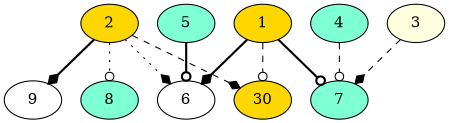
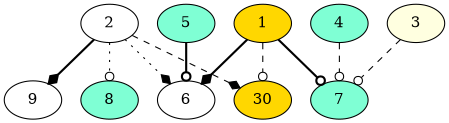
  digraph {
    node [alpha=0.07 fillcolor=aquamarine style=filled]
    edge [arrowhead=odot style=bold]
    1 [expect_size=17055744 fillcolor=gold]
    6 [alpha=0.01 expect_size=50936832 fillcolor=white]
    7 [alpha=0.10 expect_size=40105984]
    n4 [alpha=0.06 expect_size=7251968 fillcolor=gold label=30]
-   2 [alpha=0.10 expect_size=11102208 fillcolor=gold]
+   2 [alpha=0.10 expect_size=11102208 fillcolor=white]
    8 [alpha=0.14 expect_size=10576896]
    9 [alpha=0.01 expect_size=17162240 fillcolor=white]
    3 [expect_size=12639232 fillcolor=lightyellow]
    4 [alpha=0.05 expect_size=26981376]
    5 [alpha=0.12 expect_size=49896448]
    1 -> 6 [arrowhead=diamond]
    1 -> 7
    1 -> n4 [style=dashed]
    2 -> 6 [arrowhead=diamond style=dotted]
    2 -> n4 [arrowhead=diamond style=dashed]
    2 -> 8 [style=dotted]
    2 -> 9 [arrowhead=diamond]
-   3 -> 7 [arrowhead=diamond style=dashed]
+   3 -> 7 [style=dashed]
    4 -> 7 [style=dashed]
    5 -> 6
  }
